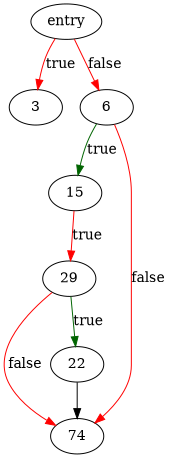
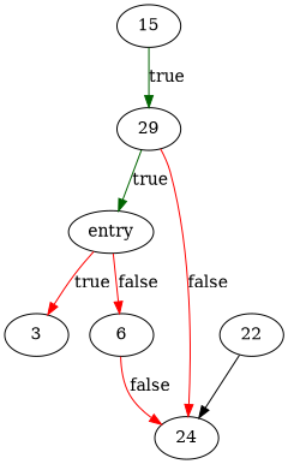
  digraph {
    edge [color=red]
    n1 [label=entry]
    3
    6
    15
-   24 [label=74]
+   24
    n6 [label=29]
    22
    n1 -> 3 [label=true]
    n1 -> 6 [label=false]
-   6 -> 15 [color=darkgreen label=true]
    6 -> 24 [label=false]
-   15 -> n6 [label=true]
+   15 -> n6 [color=darkgreen label=true]
    n6 -> 24 [label=false]
-   n6 -> 22 [color=darkgreen label=true]
+   n6 -> n1 [color=darkgreen label=true]
    22 -> 24 [color=""]
  }
